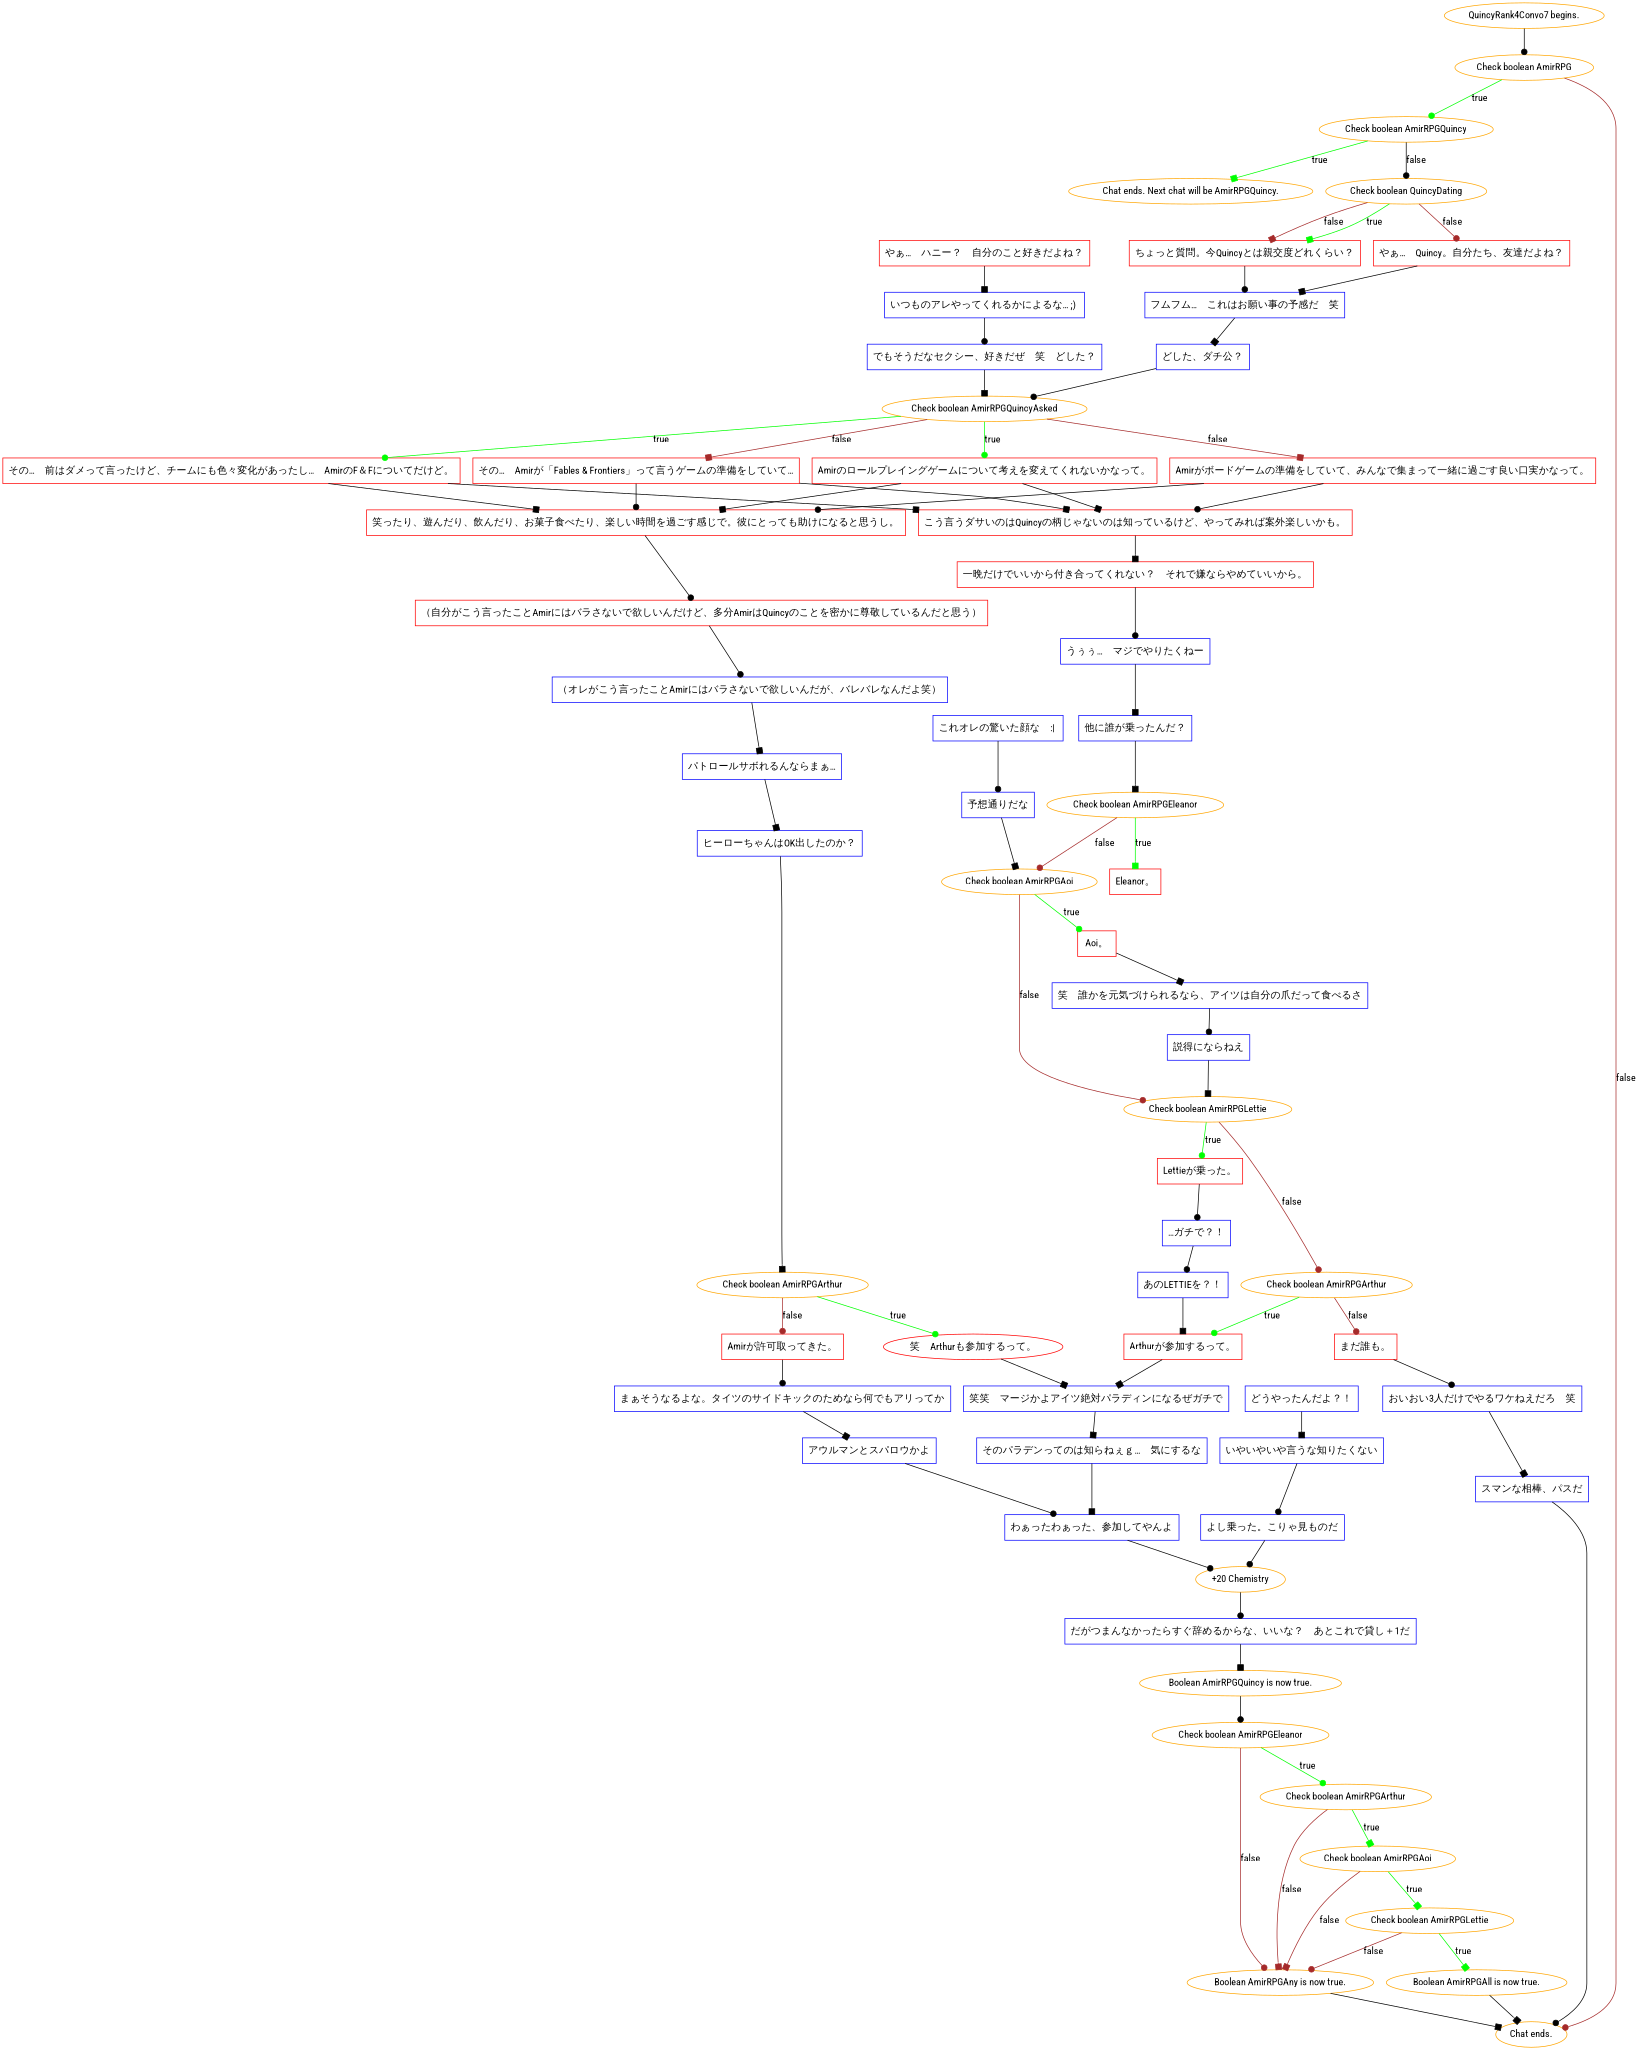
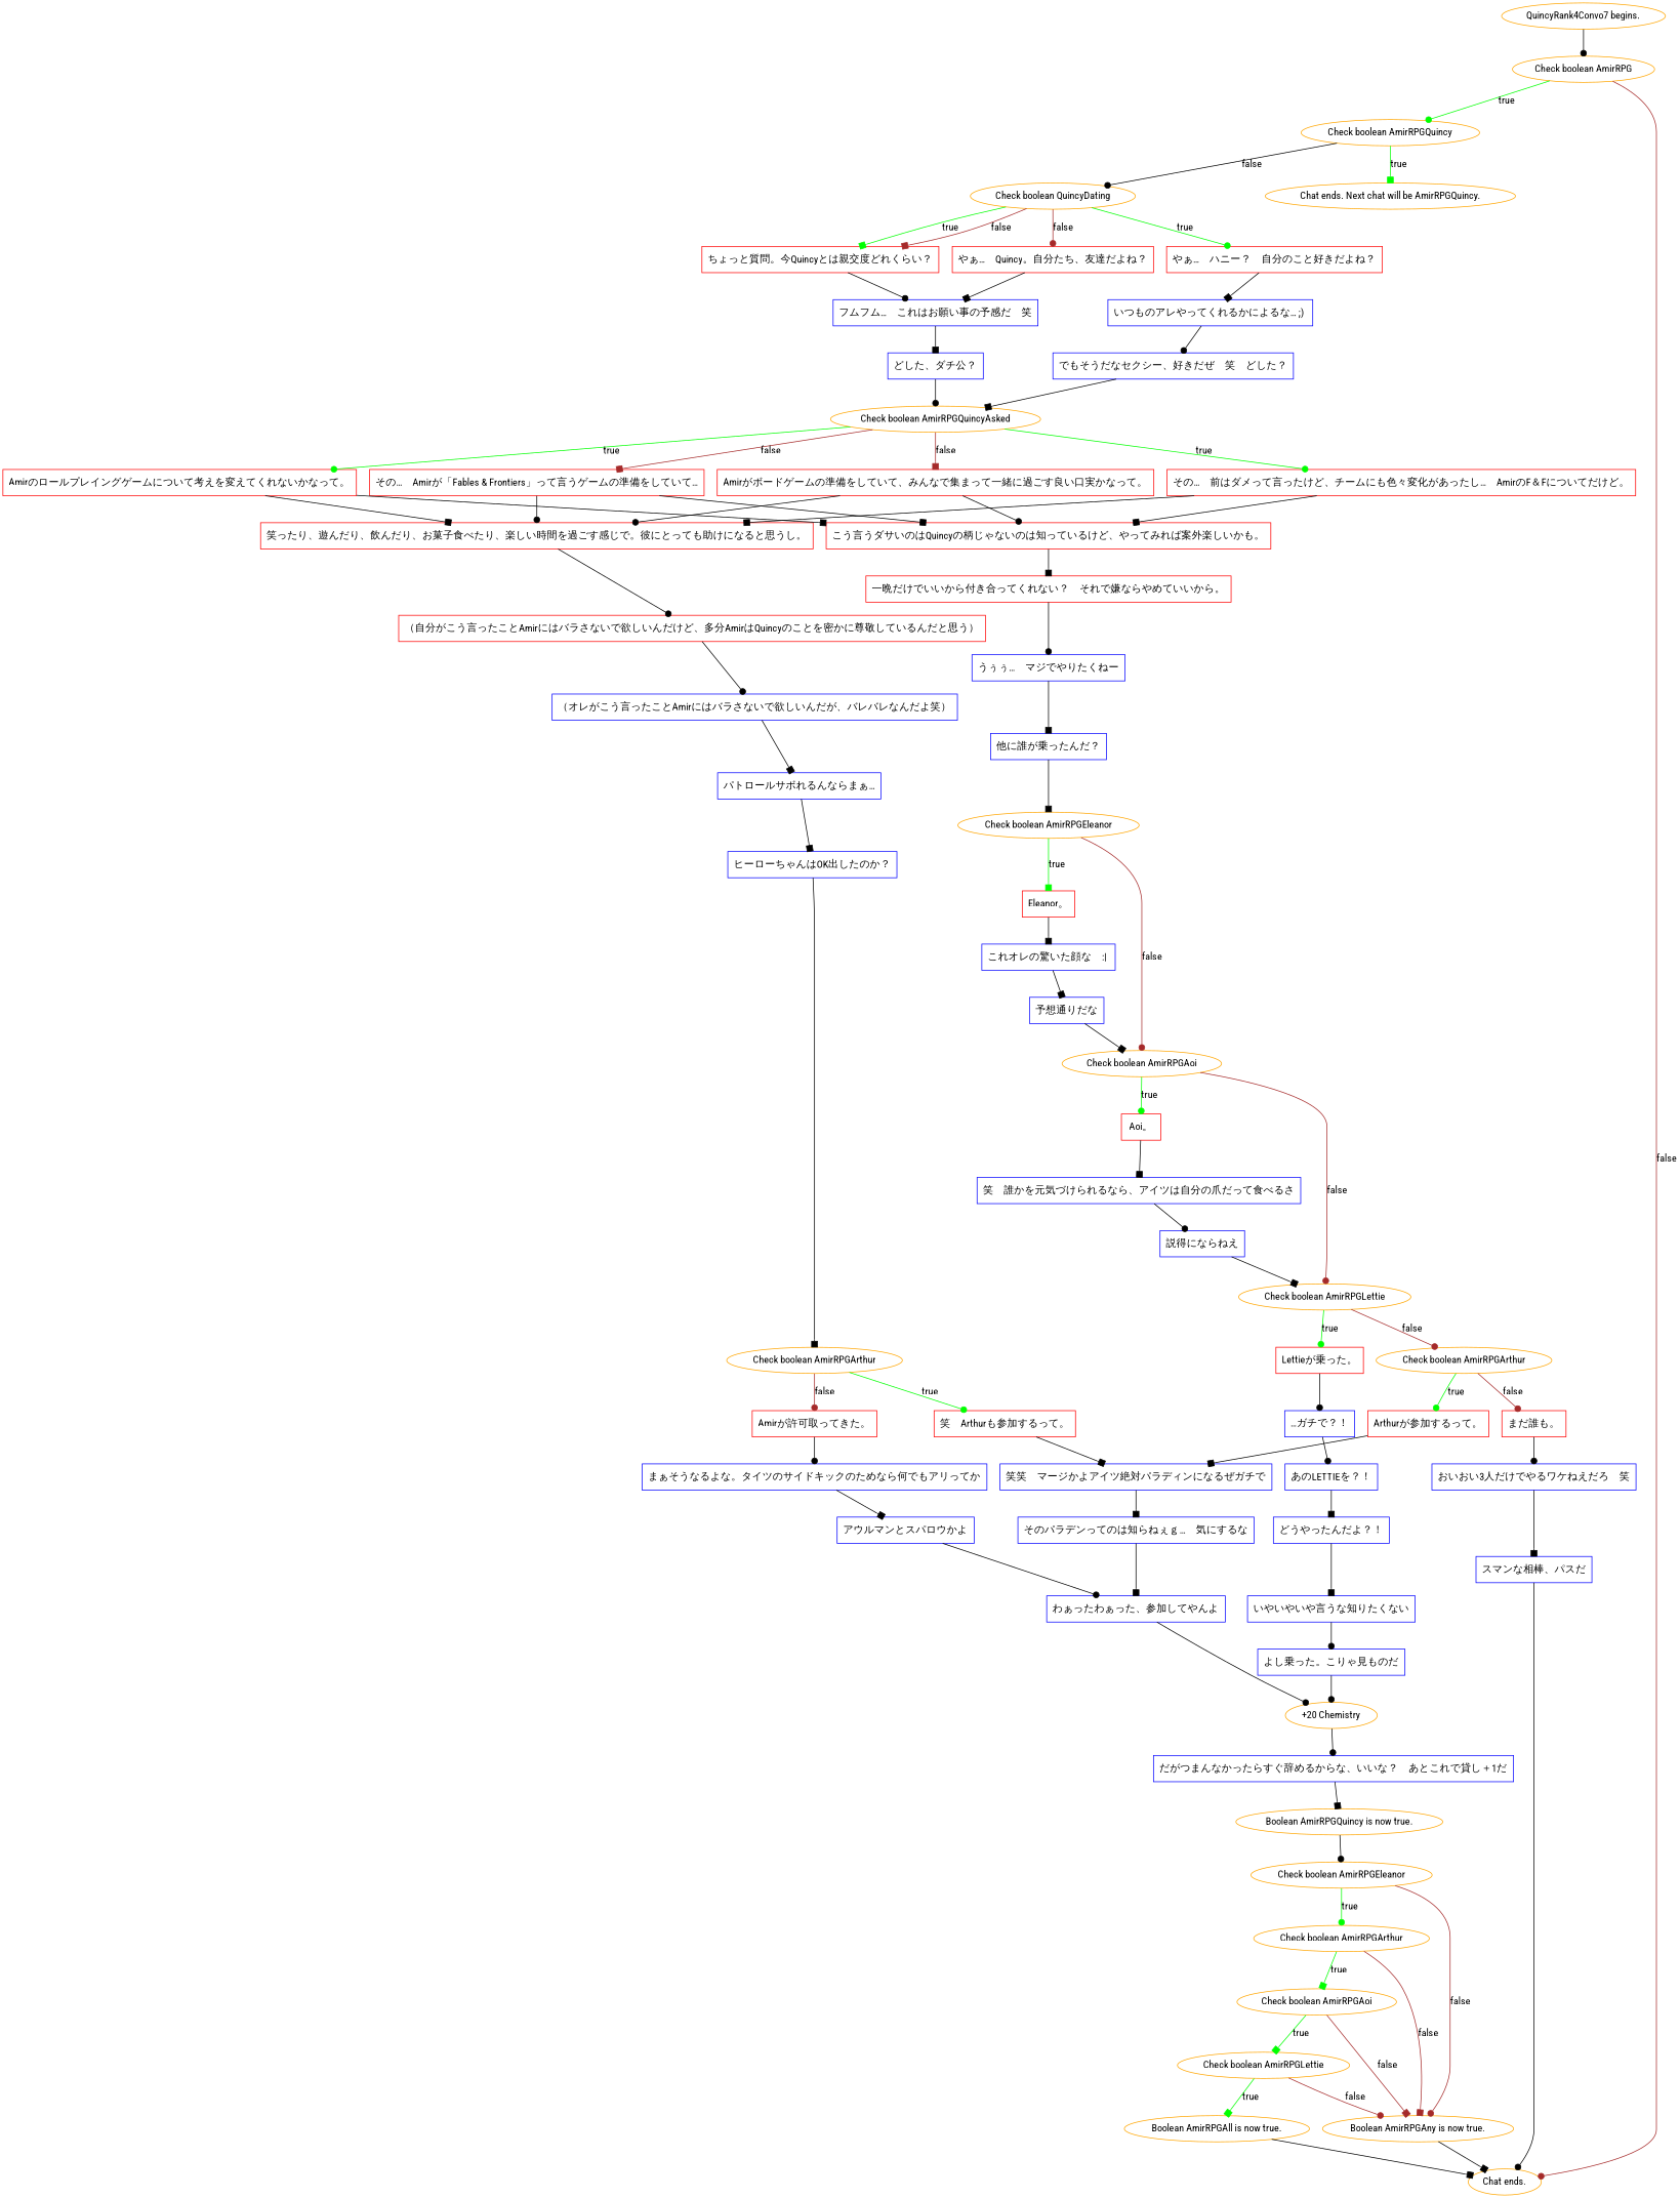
  digraph {
    fontname="Roboto Condensed"
    node [color=blue fontname="Roboto Condensed" shape=box]
    edge [arrowhead=box fontname="Roboto Condensed"]
    "QuincyRank4Convo7 begins." [color=orange shape=""]
    n2 [color=orange label="Check boolean AmirRPG" shape=""]
    n3 [color=orange label="Check boolean AmirRPGQuincy" shape=""]
    "Chat ends." [color=orange shape=""]
    "Chat ends. Next chat will be AmirRPGQuincy." [color=orange shape=""]
    n6 [color=orange label="Check boolean QuincyDating" shape=""]
    n7 [color=red label="やぁ…　ハニー？　自分のこと好きだよね？"]
    n8 [color=red label="ちょっと質問。今Quincyとは親交度どれくらい？"]
    n9 [color=red label="やぁ…　Quincy。自分たち、友達だよね？"]
    n10 [label="いつものアレやってくれるかによるな… ;) "]
    n11 [label="フムフム…　これはお願い事の予感だ　笑"]
    n12 [label="でもそうだなセクシー、好きだぜ　笑　どした？"]
    n13 [label="どした、ダチ公？"]
    n14 [color=orange label="Check boolean AmirRPGQuincyAsked" shape=""]
    n15 [color=red label="その…　前はダメって言ったけど、チームにも色々変化があったし…　AmirのF＆Fについてだけど。"]
    n16 [color=red label="Amirのロールプレイングゲームについて考えを変えてくれないかなって。"]
    n17 [color=red label="その…　Amirが「Fables & Frontiers」って言うゲームの準備をしていて…"]
    n18 [color=red label="Amirがボードゲームの準備をしていて、みんなで集まって一緒に過ごす良い口実かなって。"]
    n19 [color=red label="こう言うダサいのはQuincyの柄じゃないのは知っているけど、やってみれば案外楽しいかも。"]
    n20 [color=red label="笑ったり、遊んだり、飲んだり、お菓子食べたり、楽しい時間を過ごす感じで。彼にとっても助けになると思うし。"]
    n21 [color=red label="一晩だけでいいから付き合ってくれない？　それで嫌ならやめていいから。"]
    n22 [color=red label="（自分がこう言ったことAmirにはバラさないで欲しいんだけど、多分AmirはQuincyのことを密かに尊敬しているんだと思う）"]
    n23 [label="うぅぅ…　マジでやりたくねー"]
    n24 [label="（オレがこう言ったことAmirにはバラさないで欲しいんだが、バレバレなんだよ笑）"]
    n25 [label="他に誰が乗ったんだ？"]
    n26 [label="パトロールサボれるんならまぁ…"]
    n27 [color=orange label="Check boolean AmirRPGEleanor" shape=""]
    n28 [label="ヒーローちゃんはOK出したのか？"]
    n29 [color=red label="Eleanor。"]
    n30 [color=orange label="Check boolean AmirRPGAoi" shape=""]
    n31 [color=orange label="Check boolean AmirRPGArthur" shape=""]
    n32 [label="これオレの驚いた顔な　:| "]
    n33 [color=red label="Aoi。"]
    n34 [color=orange label="Check boolean AmirRPGLettie" shape=""]
-   n35 [color=red label="笑　Arthurも参加するって。" shape=ellipse]
+   n35 [color=red label="笑　Arthurも参加するって。"]
    n36 [color=red label="Amirが許可取ってきた。"]
    n37 [label="予想通りだな"]
    n38 [label="笑　誰かを元気づけられるなら、アイツは自分の爪だって食べるさ"]
    n39 [color=red label="Lettieが乗った。"]
    n40 [color=orange label="Check boolean AmirRPGArthur" shape=""]
    n41 [label="笑笑　マージかよアイツ絶対パラディンになるぜガチで"]
    n42 [label="まぁそうなるよな。タイツのサイドキックのためなら何でもアリってか"]
    n43 [label="説得にならねえ"]
    n44 [label="…ガチで？！"]
    n45 [color=red label="Arthurが参加するって。"]
    n46 [color=red label="まだ誰も。"]
    n47 [label="そのパラデンってのは知らねぇｇ…　気にするな"]
    n48 [label="アウルマンとスパロウかよ"]
    n49 [label="あのLETTIEを？！"]
    n50 [label="おいおい3人だけでやるワケねえだろ　笑"]
    n51 [label="わぁったわぁった、参加してやんよ"]
    n52 [label="どうやったんだよ？！"]
    n53 [label="スマンな相棒、パスだ"]
    n54 [color=orange label="+20 Chemistry" shape=""]
    n55 [label="いやいやいや言うな知りたくない"]
    n56 [label="だがつまんなかったらすぐ辞めるからな、いいな？　あとこれで貸し＋1だ"]
    n57 [label="よし乗った。こりゃ見ものだ"]
    n58 [color=orange label="Boolean AmirRPGQuincy is now true." shape=""]
    n59 [color=orange label="Check boolean AmirRPGEleanor" shape=""]
    n60 [color=orange label="Check boolean AmirRPGArthur" shape=""]
    n61 [color=orange label="Boolean AmirRPGAny is now true." shape=""]
    n62 [color=orange label="Check boolean AmirRPGAoi" shape=""]
    n63 [color=orange label="Check boolean AmirRPGLettie" shape=""]
    n64 [color=orange label="Boolean AmirRPGAll is now true." shape=""]
    "QuincyRank4Convo7 begins." -> n2 [arrowhead=dot]
    n2 -> n3 [arrowhead=dot color=green label=true]
    n2 -> "Chat ends." [arrowhead=dot color=brown label=false]
    n3 -> "Chat ends. Next chat will be AmirRPGQuincy." [color=green label=true]
    n3 -> n6 [arrowhead=dot color=black label=false]
+   n6 -> n7 [arrowhead=dot color=green label=true]
    n6 -> n8 [color=green label=true]
    n6 -> n8 [color=brown label=false]
    n6 -> n9 [arrowhead=dot color=brown label=false]
    n7 -> n10
    n8 -> n11 [arrowhead=dot]
    n9 -> n11
    n10 -> n12 [arrowhead=dot]
    n11 -> n13
    n12 -> n14
    n13 -> n14 [arrowhead=dot]
    n14 -> n15 [arrowhead=dot color=green label=true]
    n14 -> n16 [arrowhead=dot color=green label=true]
    n14 -> n17 [color=brown label=false]
    n14 -> n18 [color=brown label=false]
    n15 -> n19
    n15 -> n20
    n16 -> n19
    n16 -> n20
    n17 -> n19
    n17 -> n20 [arrowhead=dot]
    n18 -> n19 [arrowhead=dot]
    n18 -> n20 [arrowhead=dot]
    n19 -> n21
    n20 -> n22 [arrowhead=dot]
    n21 -> n23 [arrowhead=dot]
    n22 -> n24 [arrowhead=dot]
    n23 -> n25
    n24 -> n26
    n25 -> n27
    n26 -> n28
    n27 -> n29 [color=green label=true]
    n27 -> n30 [arrowhead=dot color=brown label=false]
    n28 -> n31
+   n29 -> n32
    n30 -> n33 [arrowhead=dot color=green label=true]
    n30 -> n34 [arrowhead=dot color=brown label=false]
    n31 -> n35 [arrowhead=dot color=green label=true]
    n31 -> n36 [arrowhead=dot color=brown label=false]
-   n32 -> n37 [arrowhead=dot]
+   n32 -> n37
    n33 -> n38
    n34 -> n39 [arrowhead=dot color=green label=true]
    n34 -> n40 [arrowhead=dot color=brown label=false]
    n35 -> n41
    n36 -> n42 [arrowhead=dot]
    n37 -> n30
    n38 -> n43 [arrowhead=dot]
    n39 -> n44 [arrowhead=dot]
    n40 -> n45 [arrowhead=dot color=green label=true]
    n40 -> n46 [arrowhead=dot color=brown label=false]
    n41 -> n47
    n42 -> n48
    n43 -> n34
    n44 -> n49 [arrowhead=dot]
    n45 -> n41
    n46 -> n50 [arrowhead=dot]
    n47 -> n51
    n48 -> n51 [arrowhead=dot]
-   n49 -> n45
+   n49 -> n52
    n50 -> n53
    n51 -> n54 [arrowhead=dot]
    n52 -> n55
    n53 -> "Chat ends." [arrowhead=dot]
    n54 -> n56 [arrowhead=dot]
    n55 -> n57 [arrowhead=dot]
    n56 -> n58
    n57 -> n54 [arrowhead=dot]
    n58 -> n59 [arrowhead=dot]
    n59 -> n60 [arrowhead=dot color=green label=true]
    n59 -> n61 [arrowhead=dot color=brown label=false]
    n60 -> n61 [color=brown label=false]
    n60 -> n62 [color=green label=true]
    n61 -> "Chat ends."
    n62 -> n61 [color=brown label=false]
    n62 -> n63 [color=green label=true]
    n63 -> n61 [arrowhead=dot color=brown label=false]
    n63 -> n64 [color=green label=true]
    n64 -> "Chat ends."
  }
